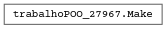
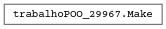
  digraph {
    rankdir=TB
    fontname="Courier Prime"
-   n1 [color=grey40 fillcolor=white fontname="Courier Prime" fontsize=10 height=0.2 label="trabalhoPOO_27967.Make" shape=box style=filled width=0.4]
+   n1 [color=grey40 fillcolor=white fontname="Courier Prime" fontsize=10 height=0.2 label="trabalhoPOO_29967.Make" shape=box style=filled width=0.4]
  }
